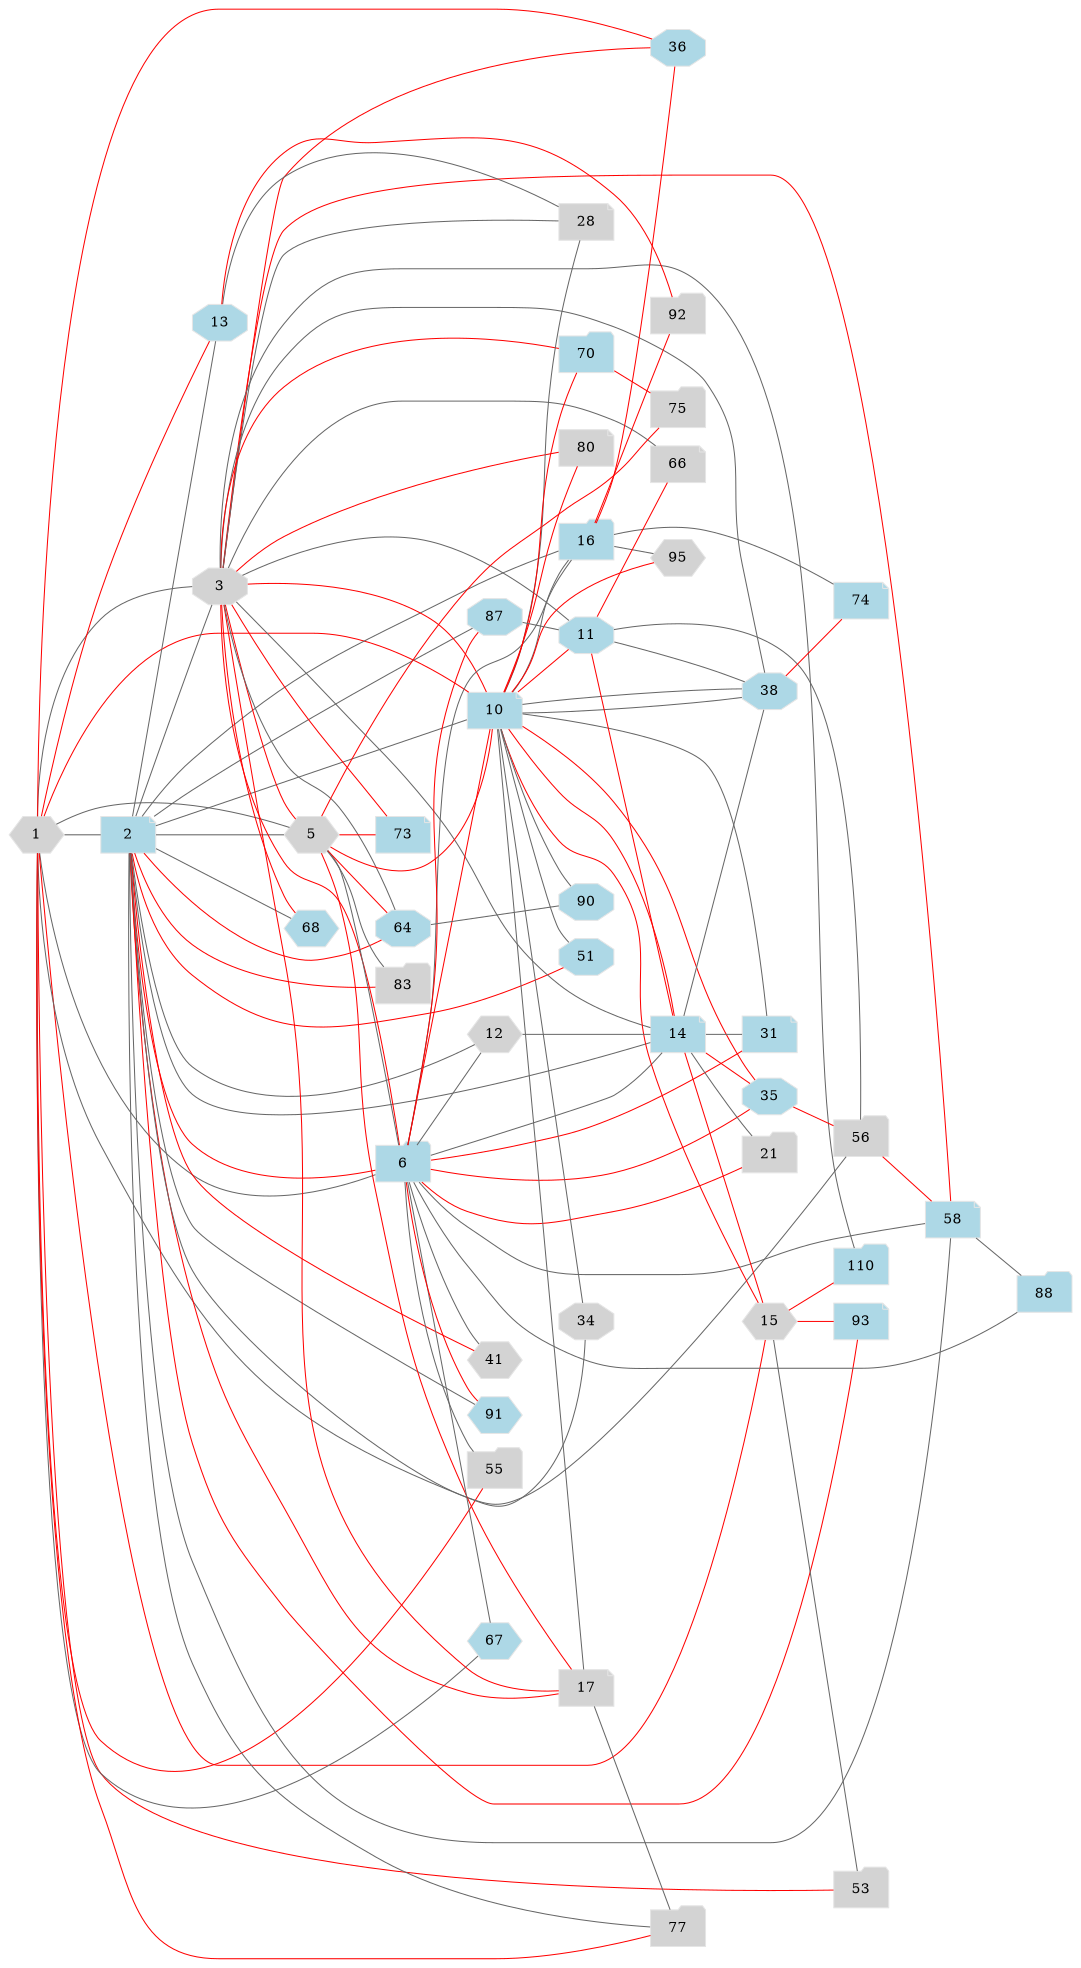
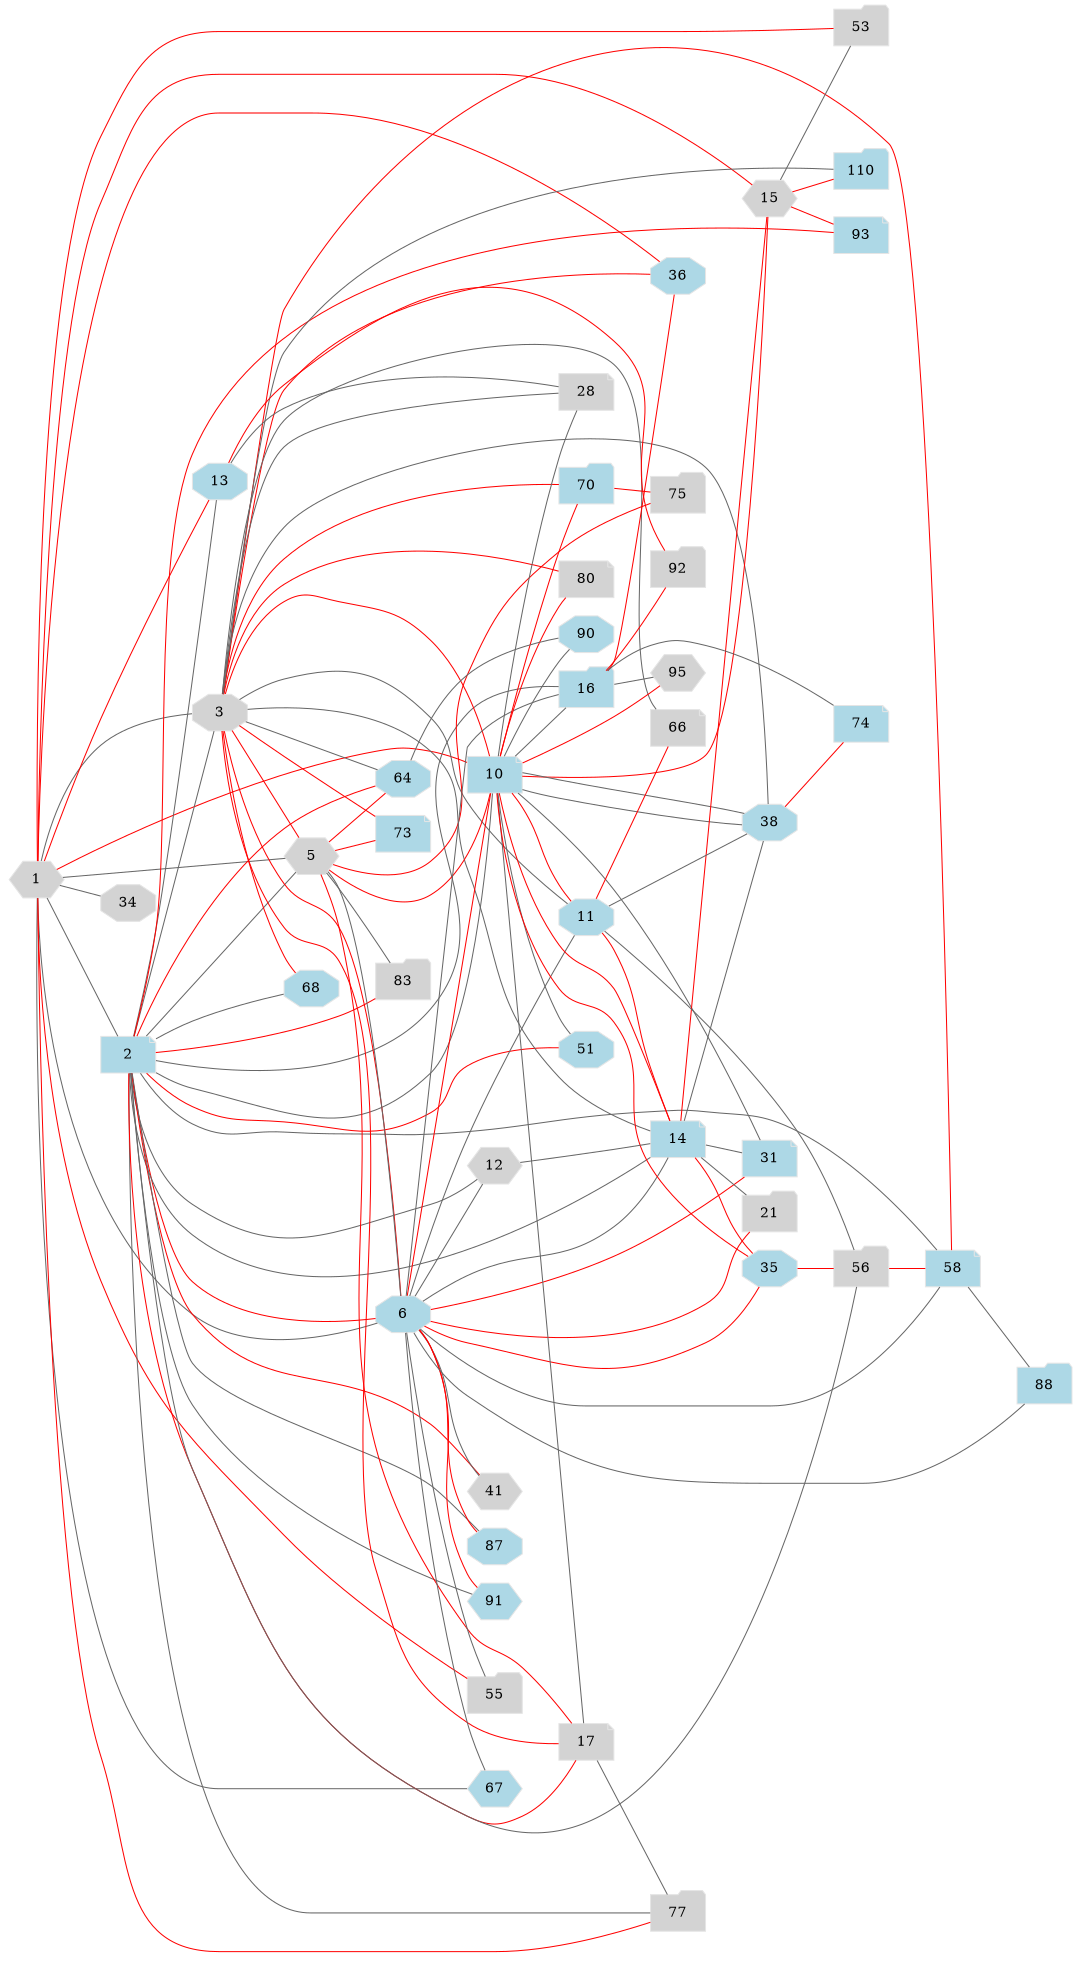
  graph {
    rankdir=LR
    node [color=gray90 fillcolor=lightblue shape=note style=filled]
    edge [color=gray40]
    1 [fillcolor=lightgrey shape=hexagon super="+7+39+24"]
    2 [super="+105+106+33+4+69+44+19+84+20"]
    3 [fillcolor=lightgrey shape=octagon super="+37+107+9+72+42+46+97+61"]
    5 [fillcolor=lightgrey shape=hexagon super="+22"]
-   6 [shape=folder super="+8+27"]
+   6 [shape=octagon super="+8+27"]
    10 [super="+18+45+47"]
    13 [shape=octagon]
    15 [fillcolor=lightgrey shape=hexagon]
    34 [fillcolor=lightgrey shape=octagon]
    36 [shape=octagon]
    n11 [fillcolor=lightgrey label=53 shape=folder]
    55 [fillcolor=lightgrey shape=folder]
    67 [shape=hexagon]
    77 [fillcolor=lightgrey shape=folder super="+109"]
    51 [shape=octagon]
    12 [fillcolor=lightgrey shape=hexagon super="+115"]
    14 [super="+81+54+91+78+59+30"]
    16 [shape=folder super="+65"]
    17 [fillcolor=lightgrey super="+23"]
    41 [fillcolor=lightgrey shape=hexagon]
    56 [fillcolor=lightgrey shape=folder super="+62"]
    58 [super="+71"]
    64 [shape=octagon]
-   68 [shape=hexagon]
+   68 [shape=octagon]
    83 [fillcolor=lightgrey shape=folder]
    87 [shape=octagon]
    93
    n28 [label=91 shape=hexagon]
    11 [shape=octagon super="+25"]
    28 [fillcolor=lightgrey super="+32"]
    38 [shape=octagon super="+112"]
    66 [fillcolor=lightgrey]
    70 [shape=folder]
    73
    80 [fillcolor=lightgrey]
    110 [shape=folder]
    75 [fillcolor=lightgrey shape=folder]
    21 [fillcolor=lightgrey shape=folder]
    31 [super="+118"]
    35 [shape=octagon]
    88 [shape=folder]
    90 [shape=octagon]
    95 [fillcolor=lightgrey shape=hexagon]
    92 [fillcolor=lightgrey shape=folder]
    74
    1 -- 2 [weight=6]
    1 -- 3 [weight=5]
    1 -- 5 [weight=3]
    1 -- 6 [weight=5]
    1 -- 10 [color=red weight=3]
    1 -- 13 [color=red]
    1 -- 15 [color=red]
    1 -- 34
    1 -- 36 [color=red]
    1 -- n11 [color=red]
    1 -- 55 [color=red]
    1 -- 67
    1 -- 77 [color=red]
    2 -- 3 [weight=9]
    2 -- 5 [weight=5]
    2 -- 6 [color=red weight=5]
    2 -- 10 [weight=6]
    2 -- 13
    2 -- 77
    2 -- 51 [color=red]
    2 -- 12
    2 -- 14 [weight=4]
    2 -- 16
    2 -- 17 [color=red]
    2 -- 41 [color=red]
    2 -- 56
    2 -- 58
    2 -- 64 [color=red]
    2 -- 68
    2 -- 83 [color=red]
    2 -- 87
    2 -- 93 [color=red]
    2 -- n28
    3 -- 5 [color=red weight=2]
    3 -- 6 [color=red weight=7]
    3 -- 10 [color=red weight=4]
    3 -- 36 [color=red]
    3 -- 14 [weight=3]
    3 -- 17 [color=red]
    3 -- 58 [color=red]
    3 -- 64
    3 -- 68 [color=red]
    3 -- 11 [weight=3]
    3 -- 28
    3 -- 38
    3 -- 66
    3 -- 70 [color=red]
    3 -- 73 [color=red]
    3 -- 80 [color=red]
    3 -- 110
    5 -- 6 [weight=2]
    5 -- 10 [color=red weight=2]
    5 -- 17 [color=red]
    5 -- 64 [color=red]
    5 -- 83
    5 -- 73 [color=red]
    5 -- 75 [color=red]
    6 -- 10 [color=red weight=4]
    6 -- 55
    6 -- 67
    6 -- 12 [weight=2]
    6 -- 14 [weight=3]
    6 -- 16
    6 -- 41
    6 -- 58
    6 -- 87 [color=red]
    6 -- n28 [color=red]
-   87 -- 11
+   6 -- 11
    6 -- 21 [color=red]
    6 -- 31 [color=red]
    6 -- 35 [color=red]
    6 -- 88
    10 -- 15 [color=red weight=2]
-   10 -- 34
    10 -- 51
    10 -- 14 [color=red weight=2]
    10 -- 16
    10 -- 17
    10 -- 11 [color=red]
    10 -- 28 [weight=2]
    10 -- 38
    10 -- 38
    10 -- 70 [color=red]
    10 -- 80 [color=red]
    10 -- 31
    10 -- 35 [color=red]
    10 -- 90
    10 -- 95 [color=red]
    13 -- 28
    13 -- 92 [color=red]
    15 -- n11
    15 -- 93 [color=red]
    15 -- 110 [color=red]
    12 -- 14
    14 -- 15 [color=red]
    14 -- 38 [weight=2]
    14 -- 21
    14 -- 31
    14 -- 35 [color=red]
    16 -- 36 [color=red]
    16 -- 95
    16 -- 92 [color=red]
    16 -- 74
    17 -- 77
    56 -- 58 [color=red]
    58 -- 88
    64 -- 90
    11 -- 14 [color=red weight=3]
    11 -- 56
    11 -- 38
    11 -- 66 [color=red]
    38 -- 74 [color=red]
    70 -- 75 [color=red]
    35 -- 56 [color=red]
  }
